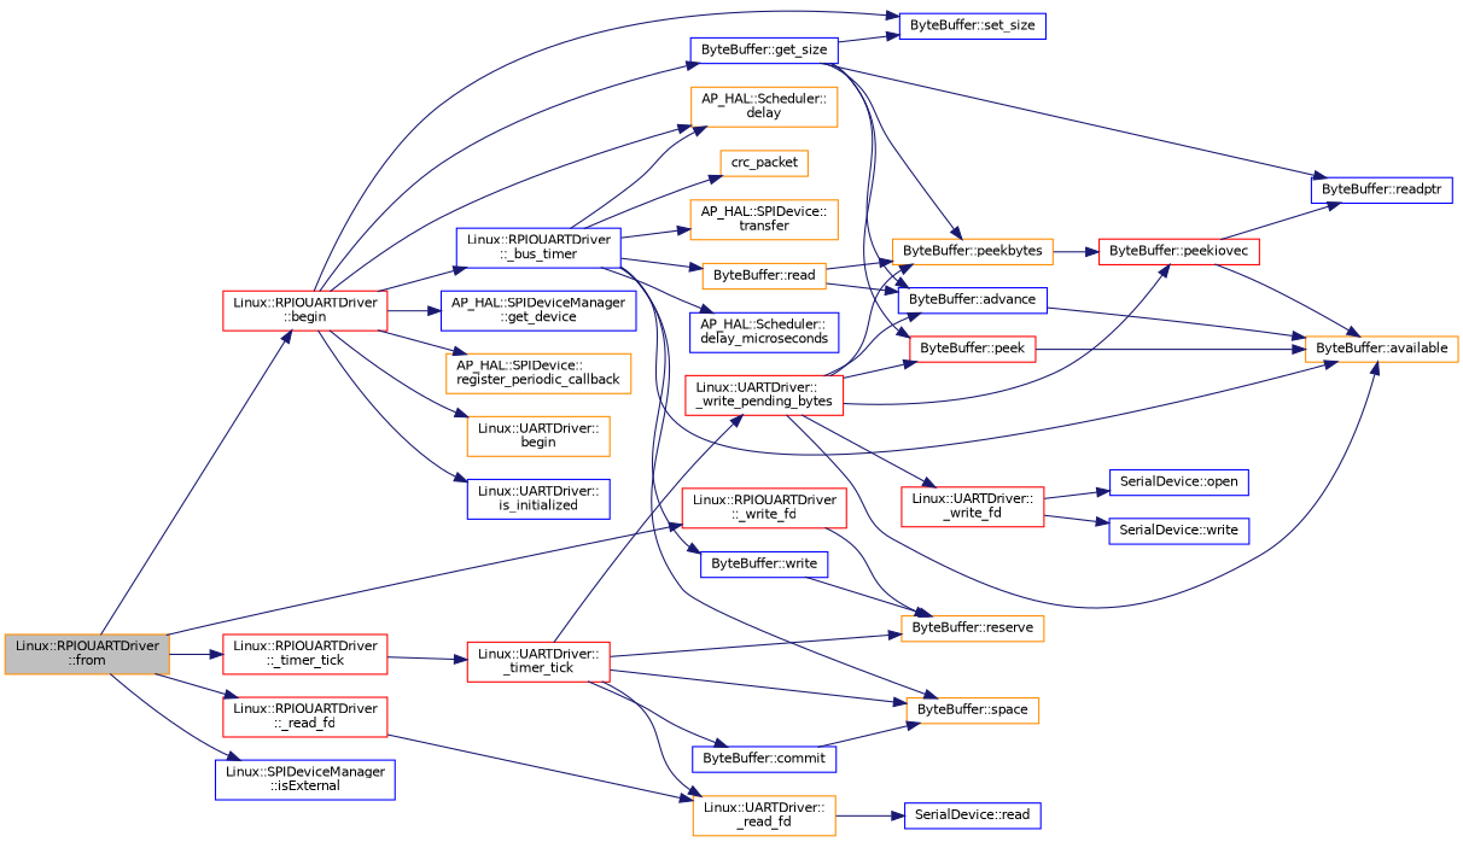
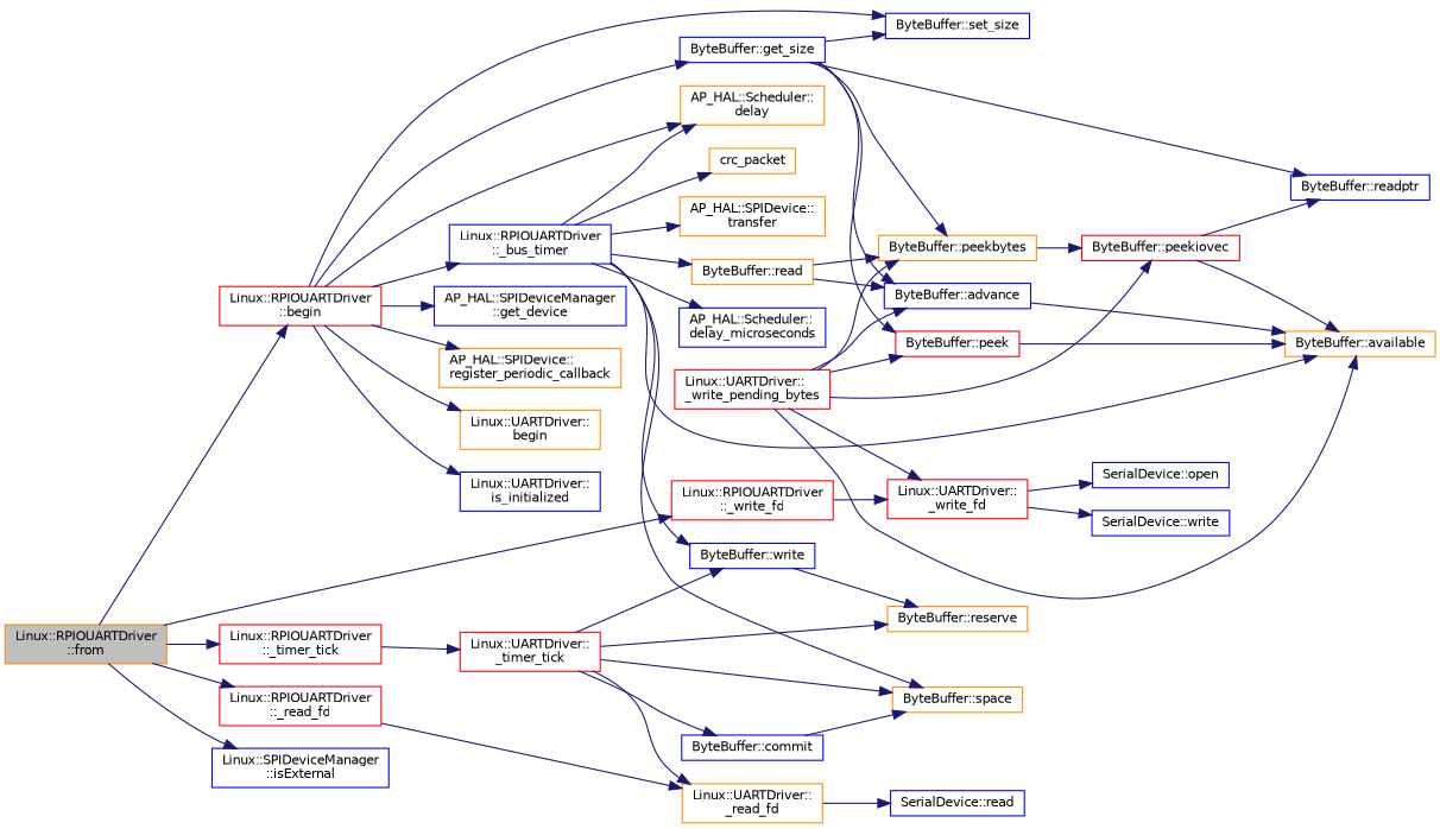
  digraph {
    fontname="DejaVu Sans"
    rankdir=LR
    node [color=blue fillcolor=white fontname="DejaVu Sans" fontsize=10 shape=record style=filled]
    edge [color=midnightblue fontname="DejaVu Sans" fontsize=10 labelfontname=Helvetica labelfontsize=10 style=solid]
    n1 [color=darkorange fillcolor=grey75 fontcolor=black height=0.2 label="Linux::RPIOUARTDriver\l::from" width=0.4]
    n2 [color=red height=0.2 label="Linux::RPIOUARTDriver\l::begin" width=0.4]
    n3 [color=red height=0.2 label="Linux::RPIOUARTDriver\l::_timer_tick" width=0.4]
    n4 [height=0.2 label="Linux::SPIDeviceManager\l::isExternal" width=0.4]
    n5 [color=red height=0.2 label="Linux::RPIOUARTDriver\l::_write_fd" width=0.4]
    n6 [color=red height=0.2 label="Linux::RPIOUARTDriver\l::_read_fd" width=0.4]
    n7 [color=darkorange height=0.2 label="Linux::UARTDriver::\lbegin" width=0.4]
    n8 [height=0.2 label="Linux::UARTDriver::\lis_initialized" width=0.4]
    n9 [color=darkorange height=0.2 label="AP_HAL::Scheduler::\ldelay" width=0.4]
    n10 [height=0.2 label="ByteBuffer::set_size" width=0.4]
    n11 [height=0.2 label="AP_HAL::SPIDeviceManager\l::get_device" width=0.4]
    n12 [color=darkorange height=0.2 label="AP_HAL::SPIDevice::\lregister_periodic_callback" width=0.4]
    n13 [height=0.2 label="Linux::RPIOUARTDriver\l::_bus_timer" width=0.4]
    n14 [height=0.2 label="ByteBuffer::get_size" width=0.4]
    n15 [color=red height=0.2 label="Linux::UARTDriver::\l_timer_tick" width=0.4]
    n16 [color=red height=0.2 label="Linux::UARTDriver::\l_write_fd" width=0.4]
    n17 [color=darkorange height=0.2 label="Linux::UARTDriver::\l_read_fd" width=0.4]
    n18 [color=darkorange height=0.2 label=crc_packet width=0.4]
    n19 [color=darkorange height=0.2 label="AP_HAL::SPIDevice::\ltransfer" width=0.4]
    n20 [color=darkorange height=0.2 label="ByteBuffer::available" width=0.4]
    n21 [color=darkorange height=0.2 label="ByteBuffer::read" width=0.4]
    n22 [height=0.2 label="AP_HAL::Scheduler::\ldelay_microseconds" width=0.4]
    n23 [color=darkorange height=0.2 label="ByteBuffer::space" width=0.4]
    n24 [height=0.2 label="ByteBuffer::write" width=0.4]
    n25 [color=darkorange height=0.2 label="ByteBuffer::peekbytes" width=0.4]
    n26 [height=0.2 label="ByteBuffer::advance" width=0.4]
    n27 [height=0.2 label="ByteBuffer::readptr" width=0.4]
    n28 [color=red height=0.2 label="ByteBuffer::peek" width=0.4]
    n29 [color=darkorange height=0.2 label="ByteBuffer::reserve" width=0.4]
    n30 [color=red height=0.2 label="ByteBuffer::peekiovec" width=0.4]
    n31 [height=0.2 label="ByteBuffer::commit" width=0.4]
    n32 [color=red height=0.2 label="Linux::UARTDriver::\l_write_pending_bytes" width=0.4]
    n33 [height=0.2 label="SerialDevice::read" width=0.4]
    n34 [height=0.2 label="SerialDevice::open" width=0.4]
    n35 [height=0.2 label="SerialDevice::write" width=0.4]
    n1 -> n2
    n1 -> n3
    n1 -> n4
    n1 -> n5
    n1 -> n6
    n2 -> n7
    n2 -> n8
    n2 -> n9
    n2 -> n10
    n2 -> n11
    n2 -> n12
    n2 -> n13
    n2 -> n14
    n3 -> n15
-   n5 -> n29
+   n5 -> n16
    n6 -> n17
    n13 -> n9
    n13 -> n18
    n13 -> n19
    n13 -> n20
    n13 -> n21
    n13 -> n22
    n13 -> n23
    n13 -> n24
    n14 -> n10
    n14 -> n25
    n14 -> n26
    n14 -> n27
    n14 -> n28
    n15 -> n17
    n15 -> n23
    n15 -> n29
    n15 -> n31
-   n15 -> n32
+   n15 -> n24
    n16 -> n34
    n16 -> n35
    n17 -> n33
    n21 -> n25
    n21 -> n26
    n24 -> n29
    n25 -> n30
    n26 -> n20
    n28 -> n20
    n30 -> n20
    n30 -> n27
    n31 -> n23
    n32 -> n16
    n32 -> n20
    n32 -> n25
    n32 -> n26
    n32 -> n28
    n32 -> n30
  }
